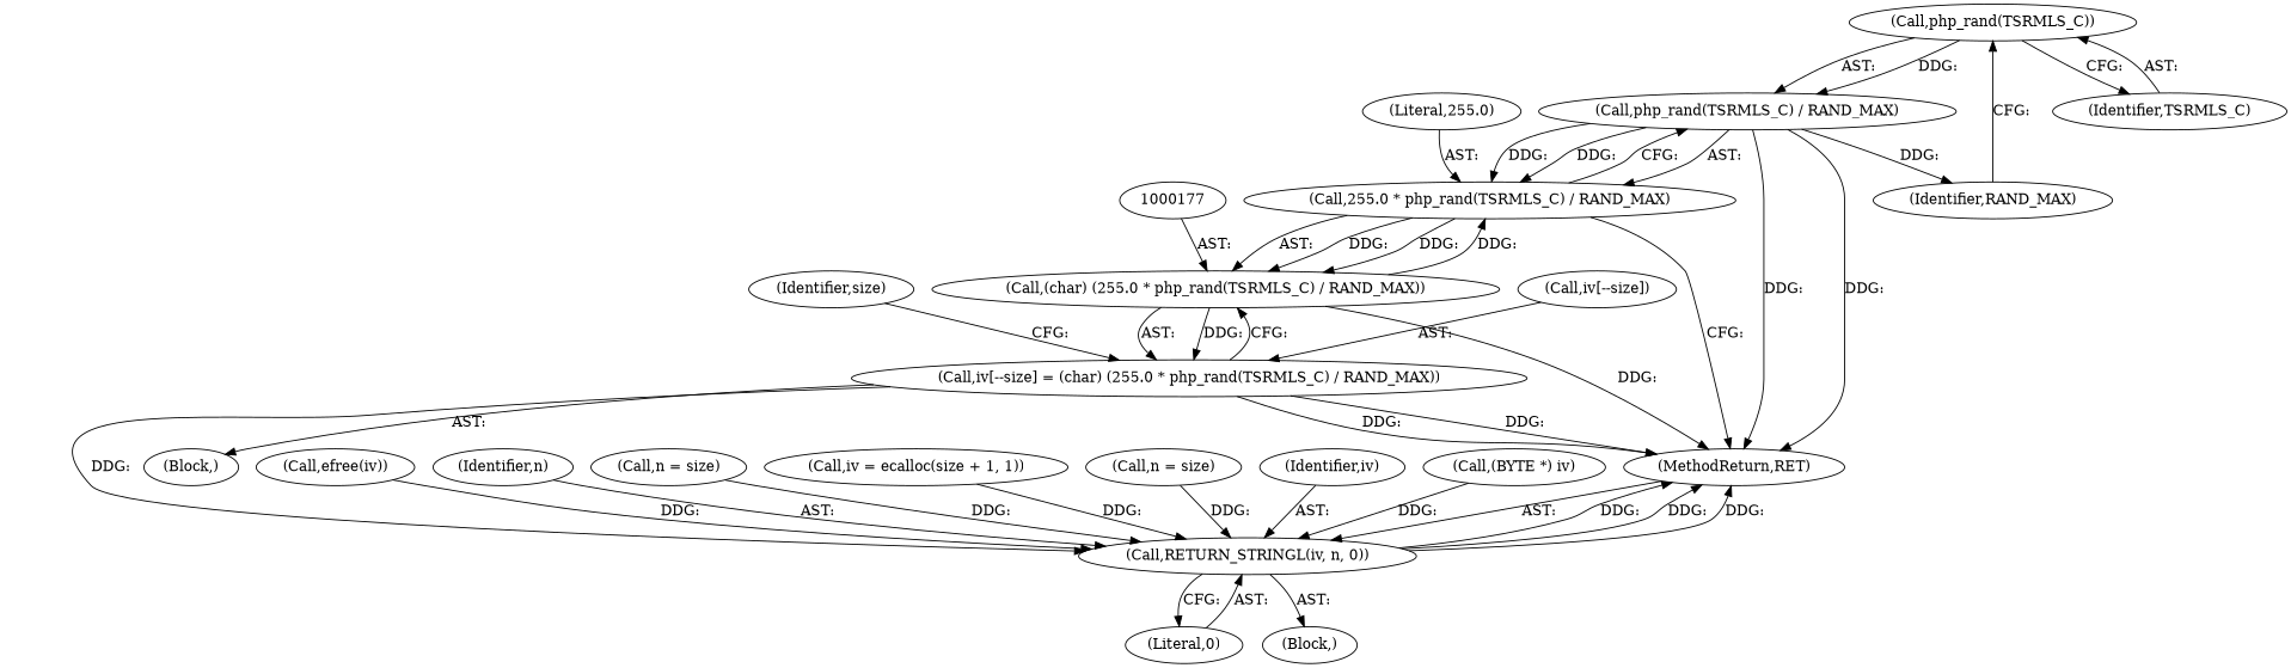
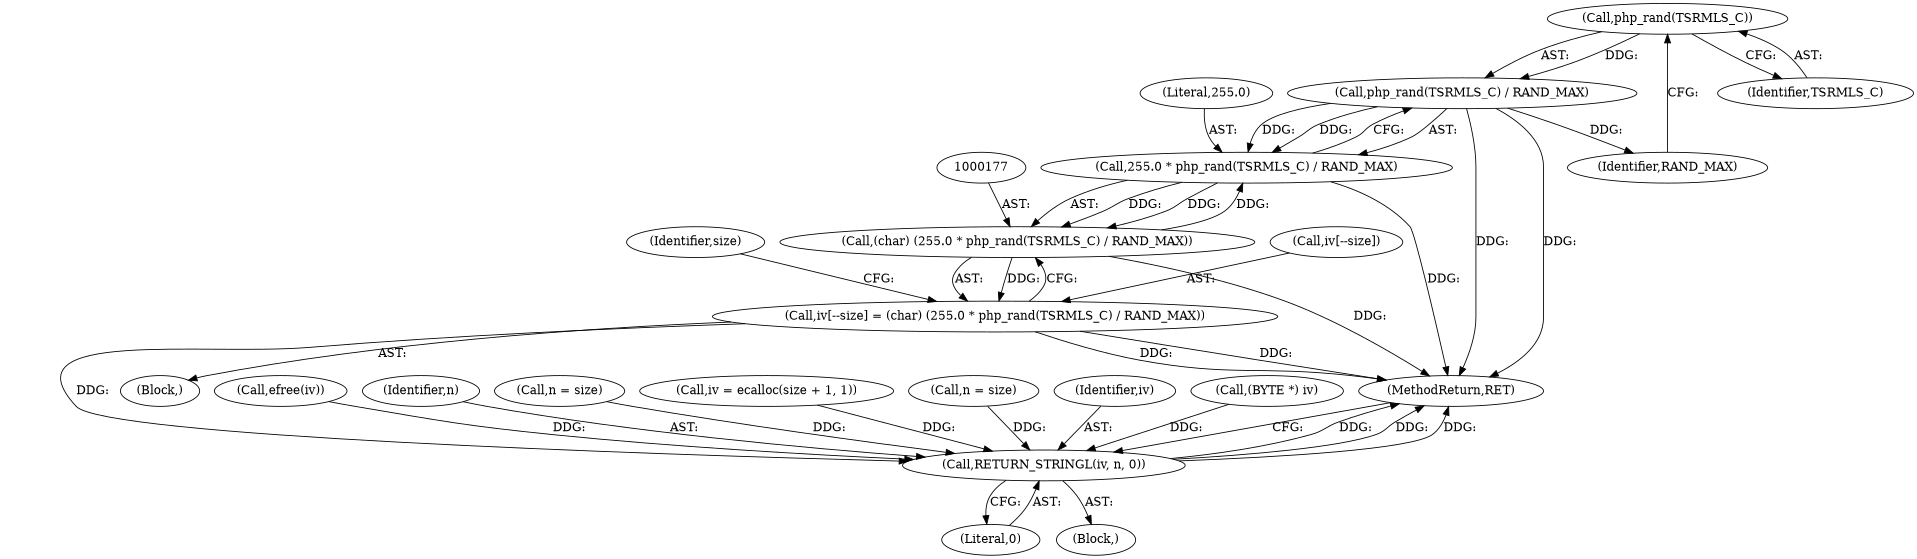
  digraph {
    n1 [label="(Call,php_rand(TSRMLS_C))"]
    n2 [label="(Call,php_rand(TSRMLS_C) / RAND_MAX)"]
    n3 [label="(Identifier,TSRMLS_C)"]
    n4 [label="(MethodReturn,RET)"]
    n5 [label="(Call,255.0 * php_rand(TSRMLS_C) / RAND_MAX)"]
    n6 [label="(Identifier,RAND_MAX)"]
    n7 [label="(Call,RETURN_STRINGL(iv, n, 0))"]
    n8 [label="(Call,(char) (255.0 * php_rand(TSRMLS_C) / RAND_MAX))"]
    n9 [label="(Call,iv[--size] = (char) (255.0 * php_rand(TSRMLS_C) / RAND_MAX))"]
    n10 [label="(Block,)"]
    n11 [label="(Literal,0)"]
    n12 [label="(Block,)"]
    n13 [label="(Call,efree(iv))"]
    n14 [label="(Identifier,n)"]
    n15 [label="(Call,n = size)"]
    n16 [label="(Identifier,size)"]
    n17 [label="(Call,iv = ecalloc(size + 1, 1))"]
    n18 [label="(Call,n = size)"]
    n19 [label="(Literal,255.0)"]
    n20 [label="(Identifier,iv)"]
    n21 [label="(Call,iv[--size])"]
    n22 [label="(Call,(BYTE *) iv)"]
    1000177
    n1 -> n2 [label="AST: "]
    n1 -> n2 [label="DDG: "]
    n1 -> n3 [label="CFG: "]
    n2 -> n4 [label="DDG: "]
    n2 -> n4 [label="DDG: "]
    n2 -> n5 [label="AST: "]
    n2 -> n5 [label="DDG: "]
    n2 -> n5 [label="DDG: "]
    n2 -> n6 [label="DDG: "]
    n3 -> n1 [label="AST: "]
-   n4 -> n7 [label="AST: "]
+   n4 -> n7 [label="CFG: "]
    n5 -> n2 [label="CFG: "]
-   n5 -> n4 [label="CFG: "]
+   n5 -> n4 [label="DDG: "]
    n5 -> n8 [label="AST: "]
    n5 -> n8 [label="DDG: "]
    n5 -> n8 [label="DDG: "]
    n6 -> n1 [label="CFG: "]
    n7 -> n4 [label="DDG: "]
    n7 -> n4 [label="DDG: "]
    n7 -> n4 [label="DDG: "]
    n7 -> n11 [label="CFG: "]
    n7 -> n12 [label="AST: "]
    n8 -> n4 [label="DDG: "]
    n8 -> n5 [label="DDG: "]
    n8 -> n9 [label="AST: "]
    n8 -> n9 [label="DDG: "]
    n9 -> n4 [label="DDG: "]
    n9 -> n4 [label="DDG: "]
    n9 -> n7 [label="DDG: "]
    n9 -> n8 [label="CFG: "]
    n9 -> n10 [label="AST: "]
    n11 -> n7 [label="AST: "]
    n13 -> n7 [label="DDG: "]
    n14 -> n7 [label="AST: "]
    n15 -> n7 [label="DDG: "]
    n16 -> n9 [label="CFG: "]
    n17 -> n7 [label="DDG: "]
    n18 -> n7 [label="DDG: "]
    n19 -> n5 [label="AST: "]
    n20 -> n7 [label="AST: "]
    n21 -> n9 [label="AST: "]
    n22 -> n7 [label="DDG: "]
    1000177 -> n8 [label="AST: "]
  }
